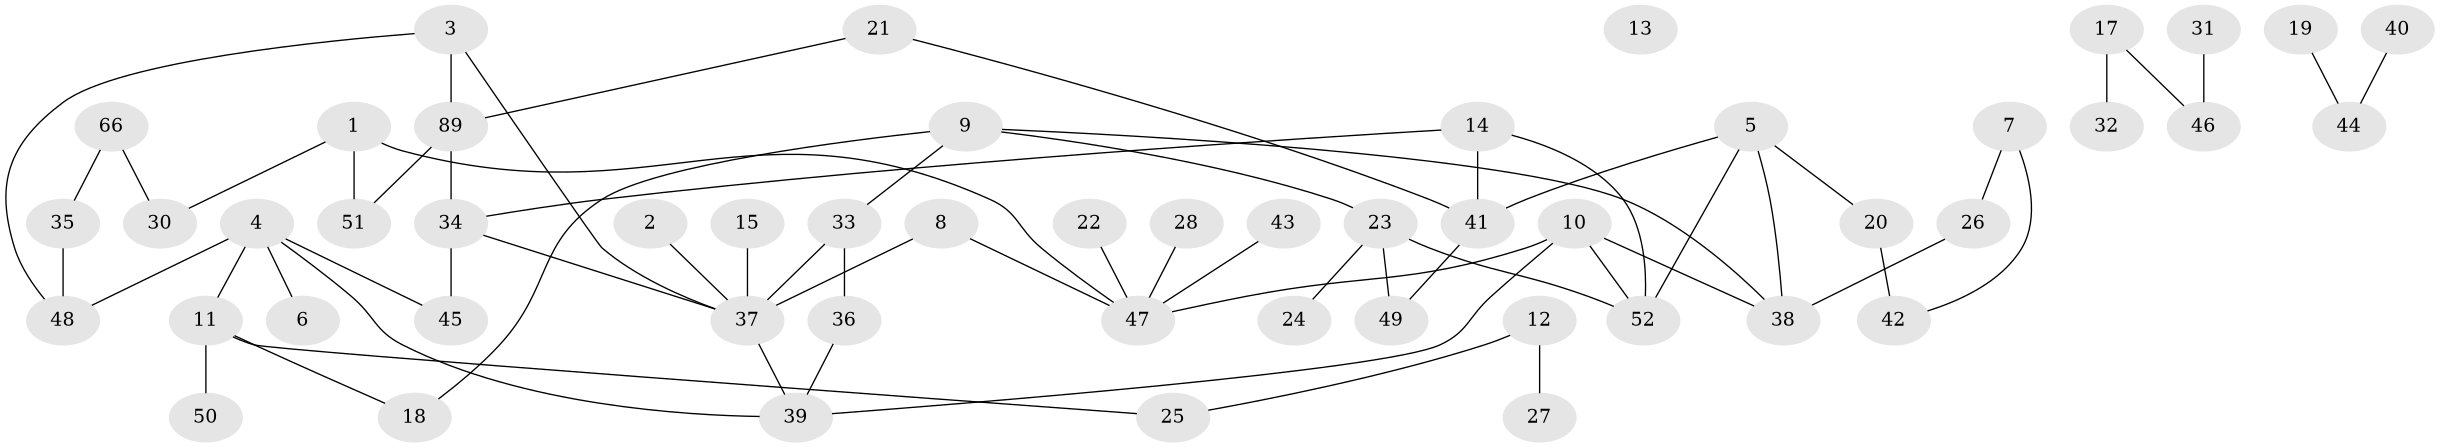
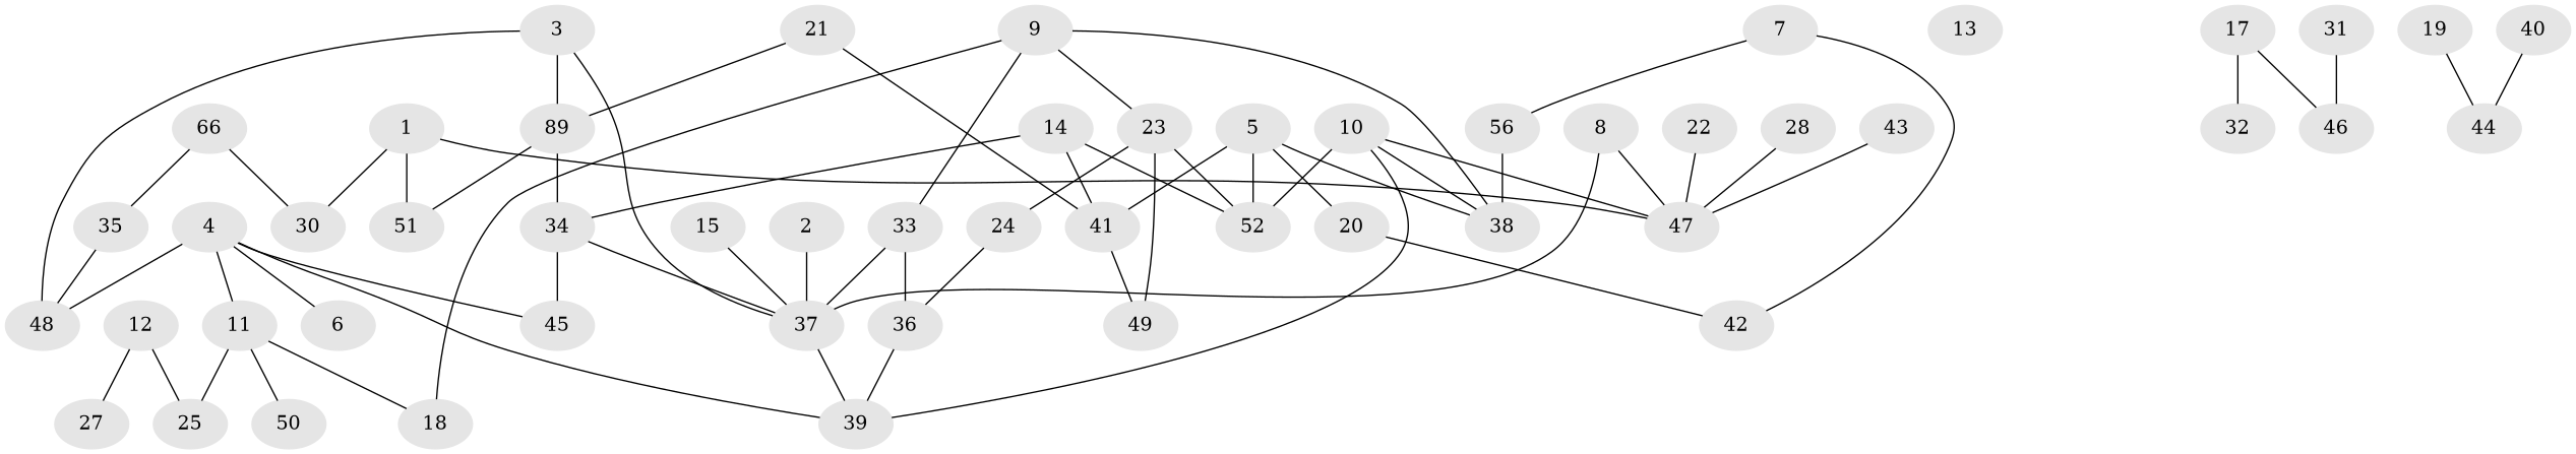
  graph {
    node [color=gray90 style=filled]
    1
    30
    47
    51
    2
    37
    39
    3
    n9 [label=89]
    48
    34
    4
    6
    11
    45
    18
    25
    50
    5
    20
    38
    41
    52
    42
    49
    7
-   26
+   26 [label=56]
    8
    9
    23
    33
    24
    36
    10
    12
    27
    13
    14
    15
    n40 [label=66]
    35
    17
    32
    46
    19
    44
    21
    22
    28
    31
    40
    43
    1 -- 30
    1 -- 47
    1 -- 51
    2 -- 37
    37 -- 39
    3 -- 37
    3 -- n9
    3 -- 48
    n9 -- 51
    n9 -- 34
    34 -- 37
    34 -- 45
    4 -- 39
    4 -- 48
    4 -- 6
    4 -- 11
    4 -- 45
    11 -- 18
    11 -- 25
    11 -- 50
    5 -- 20
    5 -- 38
    5 -- 41
    5 -- 52
    20 -- 42
    41 -- 49
    7 -- 42
    7 -- 26
    26 -- 38
    8 -- 47
    8 -- 37
    9 -- 18
    9 -- 38
    9 -- 23
    9 -- 33
    23 -- 52
    23 -- 49
    23 -- 24
    33 -- 37
    33 -- 36
+   24 -- 36
    36 -- 39
    10 -- 47
    10 -- 39
    10 -- 38
    10 -- 52
    12 -- 25
    12 -- 27
    14 -- 34
    14 -- 41
    14 -- 52
    15 -- 37
    n40 -- 30
    n40 -- 35
    35 -- 48
    17 -- 32
    17 -- 46
    19 -- 44
    21 -- n9
    21 -- 41
    22 -- 47
    28 -- 47
    31 -- 46
    40 -- 44
    43 -- 47
  }
